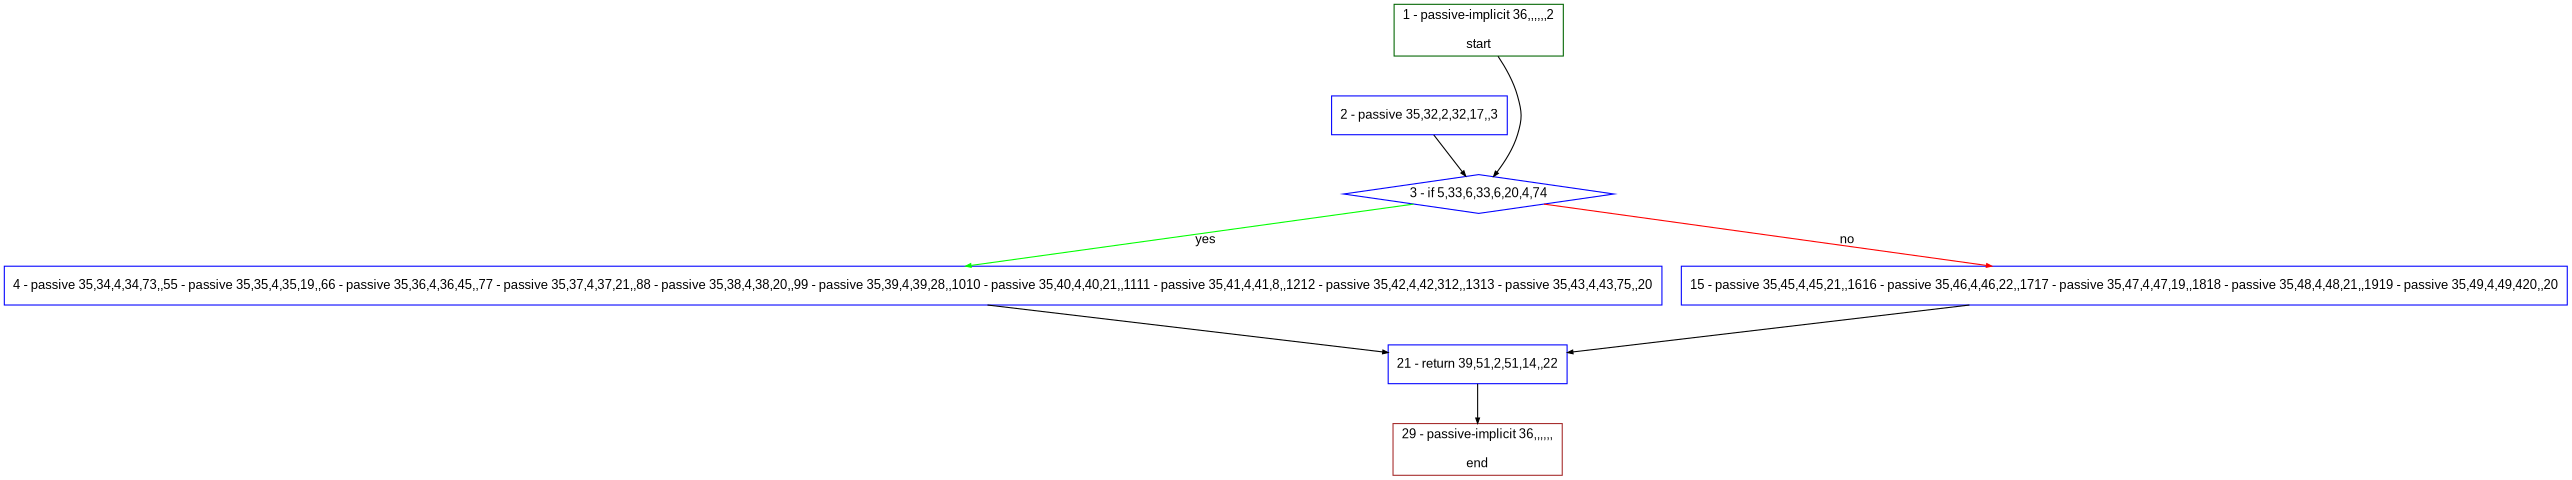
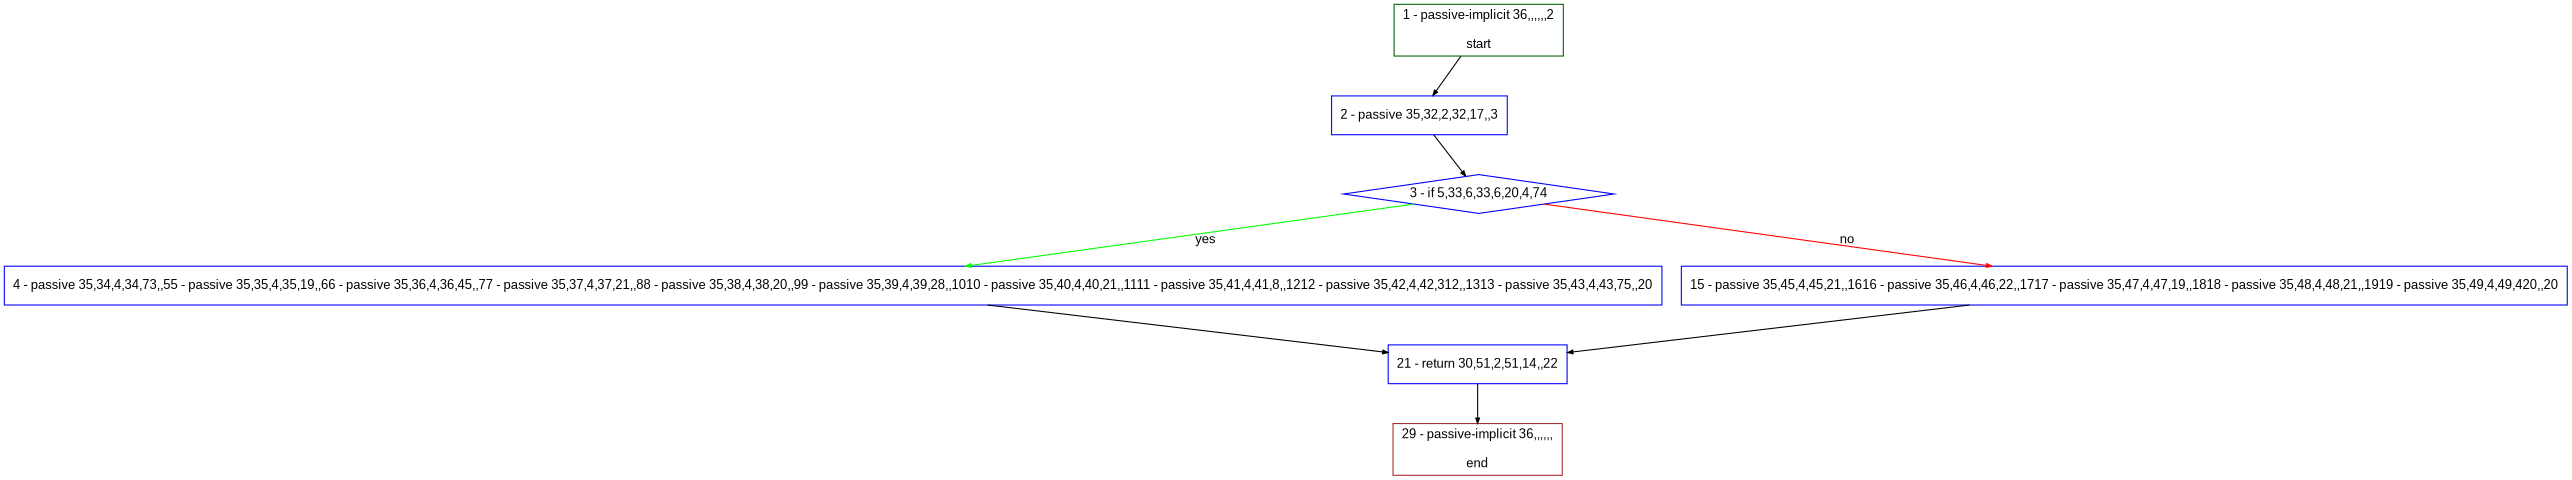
  digraph {
    bgcolor=white
    compound=true
    fillcolor="#FFFFCC"
    fontname=Arial
    fontsize=12
    pack=true
    packmode=clust
    style="rounded,filled"
    node [color="#0000ff" compound=true fillcolor="#ffffff" fixedsize=false fontname=Arial fontsize=12 node_initialized=no shape=box style=filled]
    edge [arrowhead=normal arrowsize=0.5 arrowtail=none color="#000000" compound=true dir=forward fontcolor=black fontname=Arial fontsize=12]
    n1 [label="2 - passive 35,32,2,32,17,,3"]
    n2 [label="3 - if 5,33,6,33,6,20,4,74" shape=diamond]
    n3 [label="4 - passive 35,34,4,34,73,,55 - passive 35,35,4,35,19,,66 - passive 35,36,4,36,45,,77 - passive 35,37,4,37,21,,88 - passive 35,38,4,38,20,,99 - passive 35,39,4,39,28,,1010 - passive 35,40,4,40,21,,1111 - passive 35,41,4,41,8,,1212 - passive 35,42,4,42,312,,1313 - passive 35,43,4,43,75,,20"]
    n4 [label="15 - passive 35,45,4,45,21,,1616 - passive 35,46,4,46,22,,1717 - passive 35,47,4,47,19,,1818 - passive 35,48,4,48,21,,1919 - passive 35,49,4,49,420,,20"]
    n5 [color="#006400" label="1 - passive-implicit 36,,,,,,2\n\nstart"]
-   n6 [label="21 - return 39,51,2,51,14,,22"]
+   n6 [label="21 - return 30,51,2,51,14,,22"]
    n7 [color="#a52a2a" label="29 - passive-implicit 36,,,,,,\n\nend"]
    n1 -> n2
    n2 -> n3 [color="#00ff00" label=yes]
    n2 -> n4 [color="#ff0000" label=no]
    n3 -> n6
    n4 -> n6
-   n5 -> n2
+   n5 -> n1
    n6 -> n7
  }
